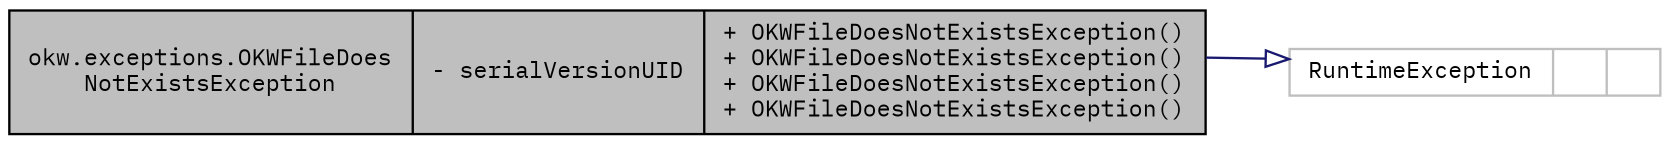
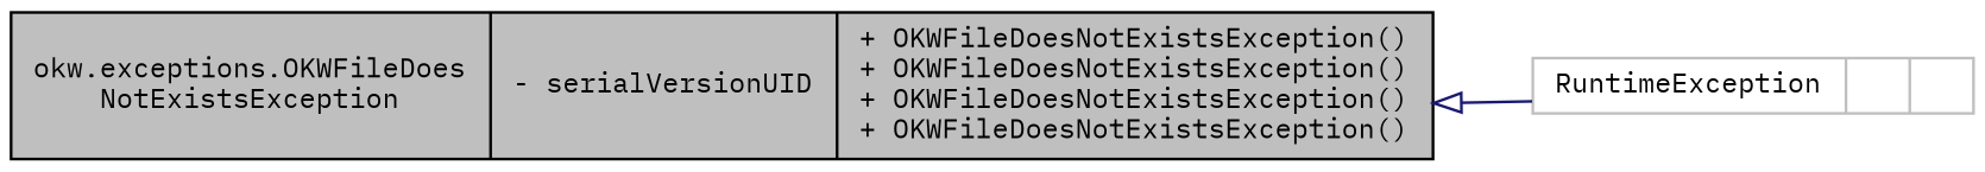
  digraph {
    rankdir=LR
    fontname="IBM Plex Mono"
    node [fontname="IBM Plex Mono" fontsize=10 shape=record style=filled]
    n1 [color=black fillcolor=grey75 fontcolor=black height=0.2 label="{okw.exceptions.OKWFileDoes\lNotExistsException\n|- serialVersionUID\l|+ OKWFileDoesNotExistsException()\l+ OKWFileDoesNotExistsException()\l+ OKWFileDoesNotExistsException()\l+ OKWFileDoesNotExistsException()\l}" width=0.4]
    n2 [color=grey75 fillcolor=white height=0.2 label="{RuntimeException\n||}" width=0.4]
-   n2 -> n1 [arrowtail=onormal color=midnightblue dir=back fontname="IBM Plex Mono" fontsize=10 labelfontname=Helvetica labelfontsize=10 style=solid]
+   n1 -> n2 [arrowtail=onormal color=midnightblue dir=back fontname="IBM Plex Mono" fontsize=10 labelfontname=Helvetica labelfontsize=10 style=solid]
  }
